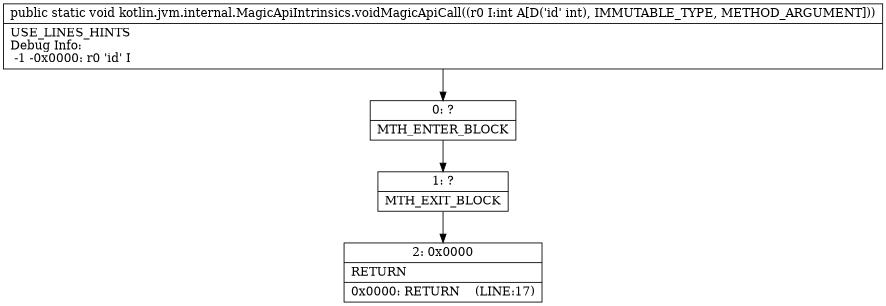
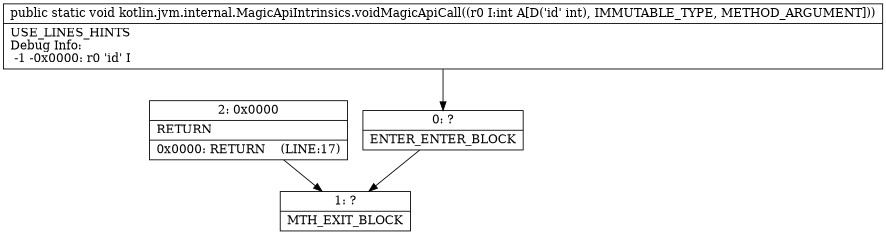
  digraph {
    node [shape=record]
-   n1 [label="{0\:\ ?|MTH_ENTER_BLOCK\l}"]
+   n1 [label="{0\:\ ?|ENTER_ENTER_BLOCK\l}"]
    n2 [label="{1\:\ ?|MTH_EXIT_BLOCK\l}"]
    n3 [label="{2\:\ 0x0000|RETURN\l|0x0000: RETURN    (LINE:17)\l}"]
    n4 [label="{public static void kotlin.jvm.internal.MagicApiIntrinsics.voidMagicApiCall((r0 I:int A[D('id' int), IMMUTABLE_TYPE, METHOD_ARGUMENT]))  | USE_LINES_HINTS\lDebug Info:\l  \-1 \-0x0000: r0 'id' I\l}"]
    n1 -> n2
-   n2 -> n3
+   n3 -> n2
    n4 -> n1
  }
